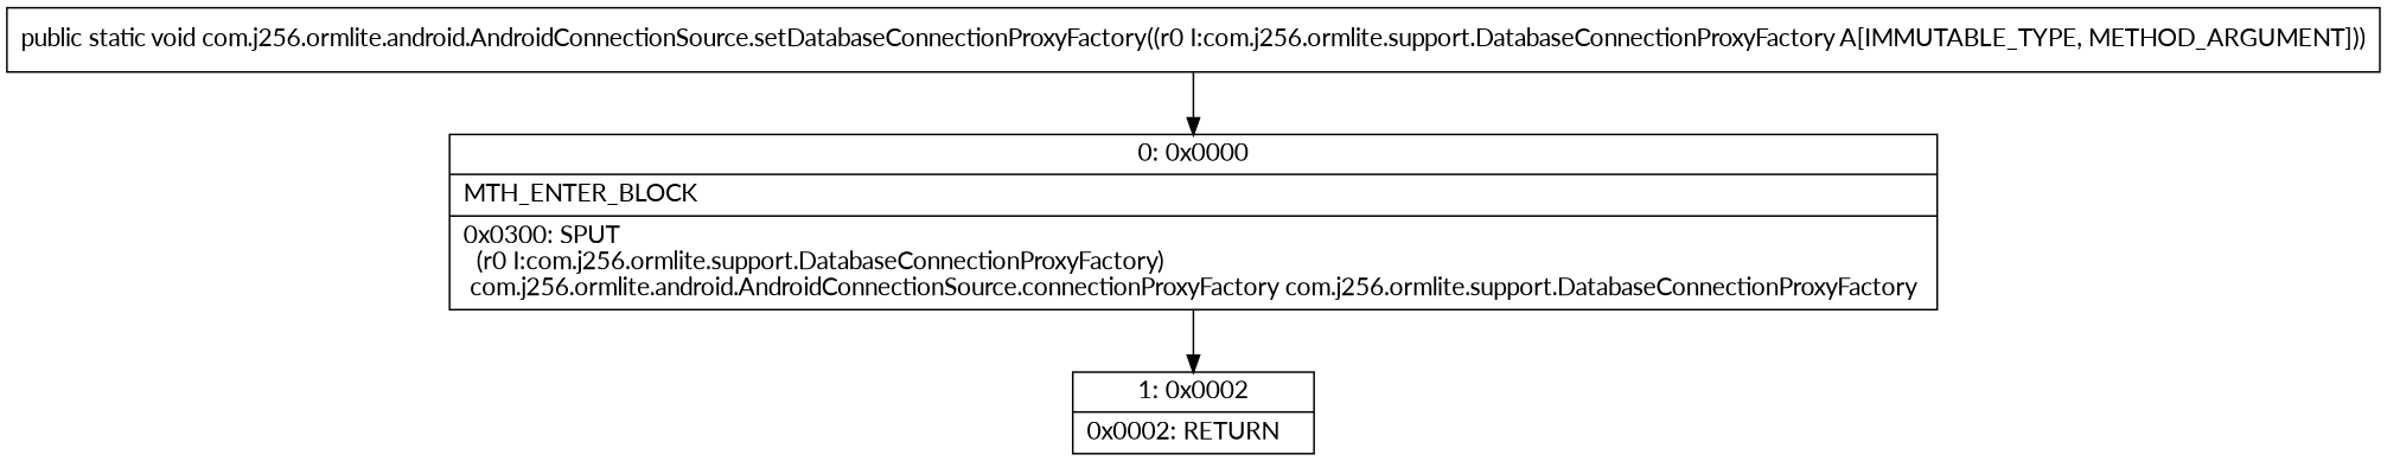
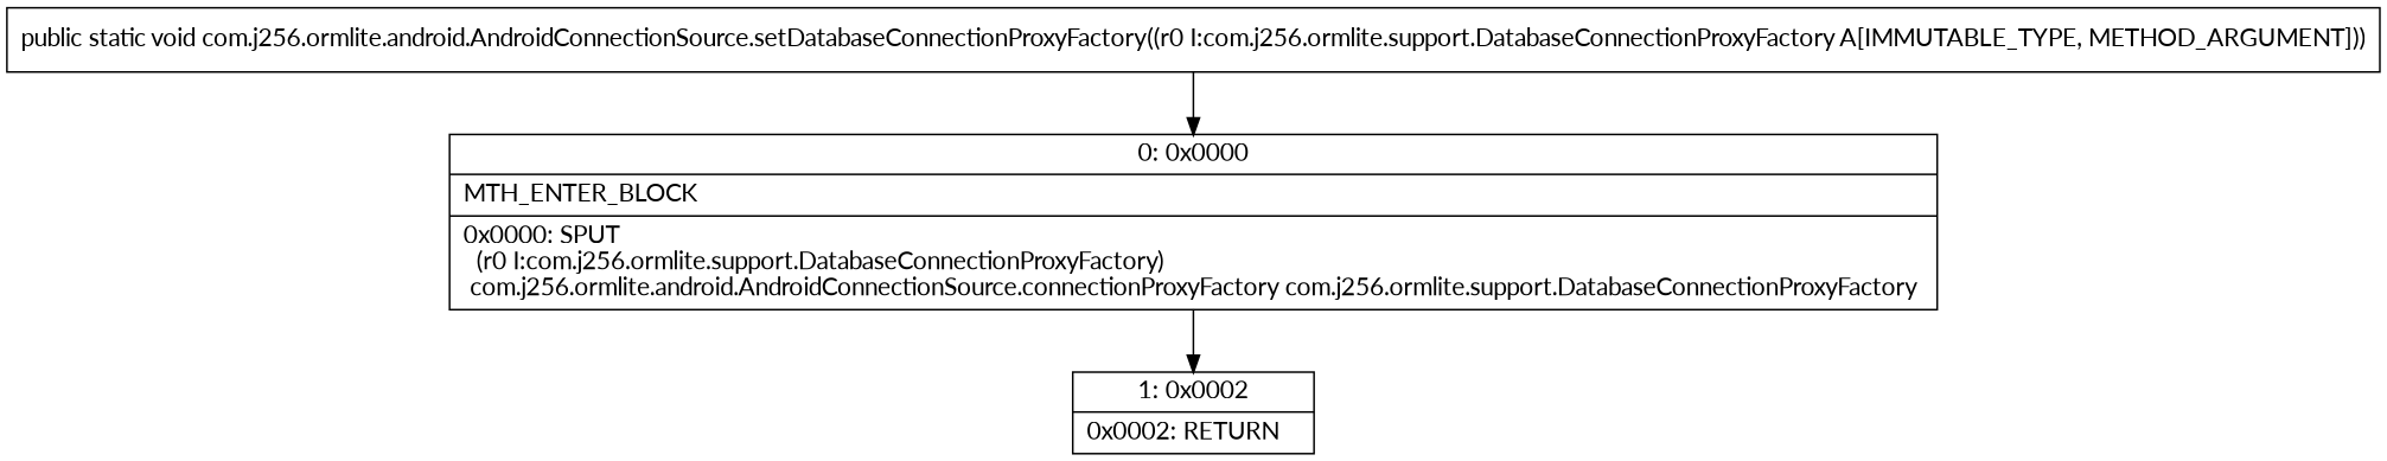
  digraph {
    fontname=Lato
    node [shape=record fontname=Lato]
    edge [fontname=Lato]
-   n1 [label="{0\:\ 0x0000|MTH_ENTER_BLOCK\l|0x0300: SPUT  \l  (r0 I:com.j256.ormlite.support.DatabaseConnectionProxyFactory)\l com.j256.ormlite.android.AndroidConnectionSource.connectionProxyFactory com.j256.ormlite.support.DatabaseConnectionProxyFactory \l}"]
+   n1 [label="{0\:\ 0x0000|MTH_ENTER_BLOCK\l|0x0000: SPUT  \l  (r0 I:com.j256.ormlite.support.DatabaseConnectionProxyFactory)\l com.j256.ormlite.android.AndroidConnectionSource.connectionProxyFactory com.j256.ormlite.support.DatabaseConnectionProxyFactory \l}"]
    n2 [label="{1\:\ 0x0002|0x0002: RETURN   \l}"]
    n3 [label="{public static void com.j256.ormlite.android.AndroidConnectionSource.setDatabaseConnectionProxyFactory((r0 I:com.j256.ormlite.support.DatabaseConnectionProxyFactory A[IMMUTABLE_TYPE, METHOD_ARGUMENT])) }"]
    n1 -> n2
    n3 -> n1
  }
